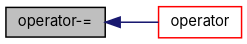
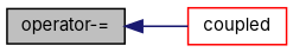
  digraph {
    rankdir=LR
    fontname=Inter
    node [fontname=Inter fontsize=10 shape=record]
    n1 [color=black fillcolor=grey75 fontcolor=black height=0.2 label="operator-=" style=filled width=0.4]
-   n2 [color=red height=0.2 label=operator width=0.4]
+   n2 [color=red height=0.2 label=coupled width=0.4]
    n1 -> n2 [color=midnightblue dir=back fontname=Inter fontsize=10 labelfontname=Helvetica labelfontsize=10 style=solid]
  }
